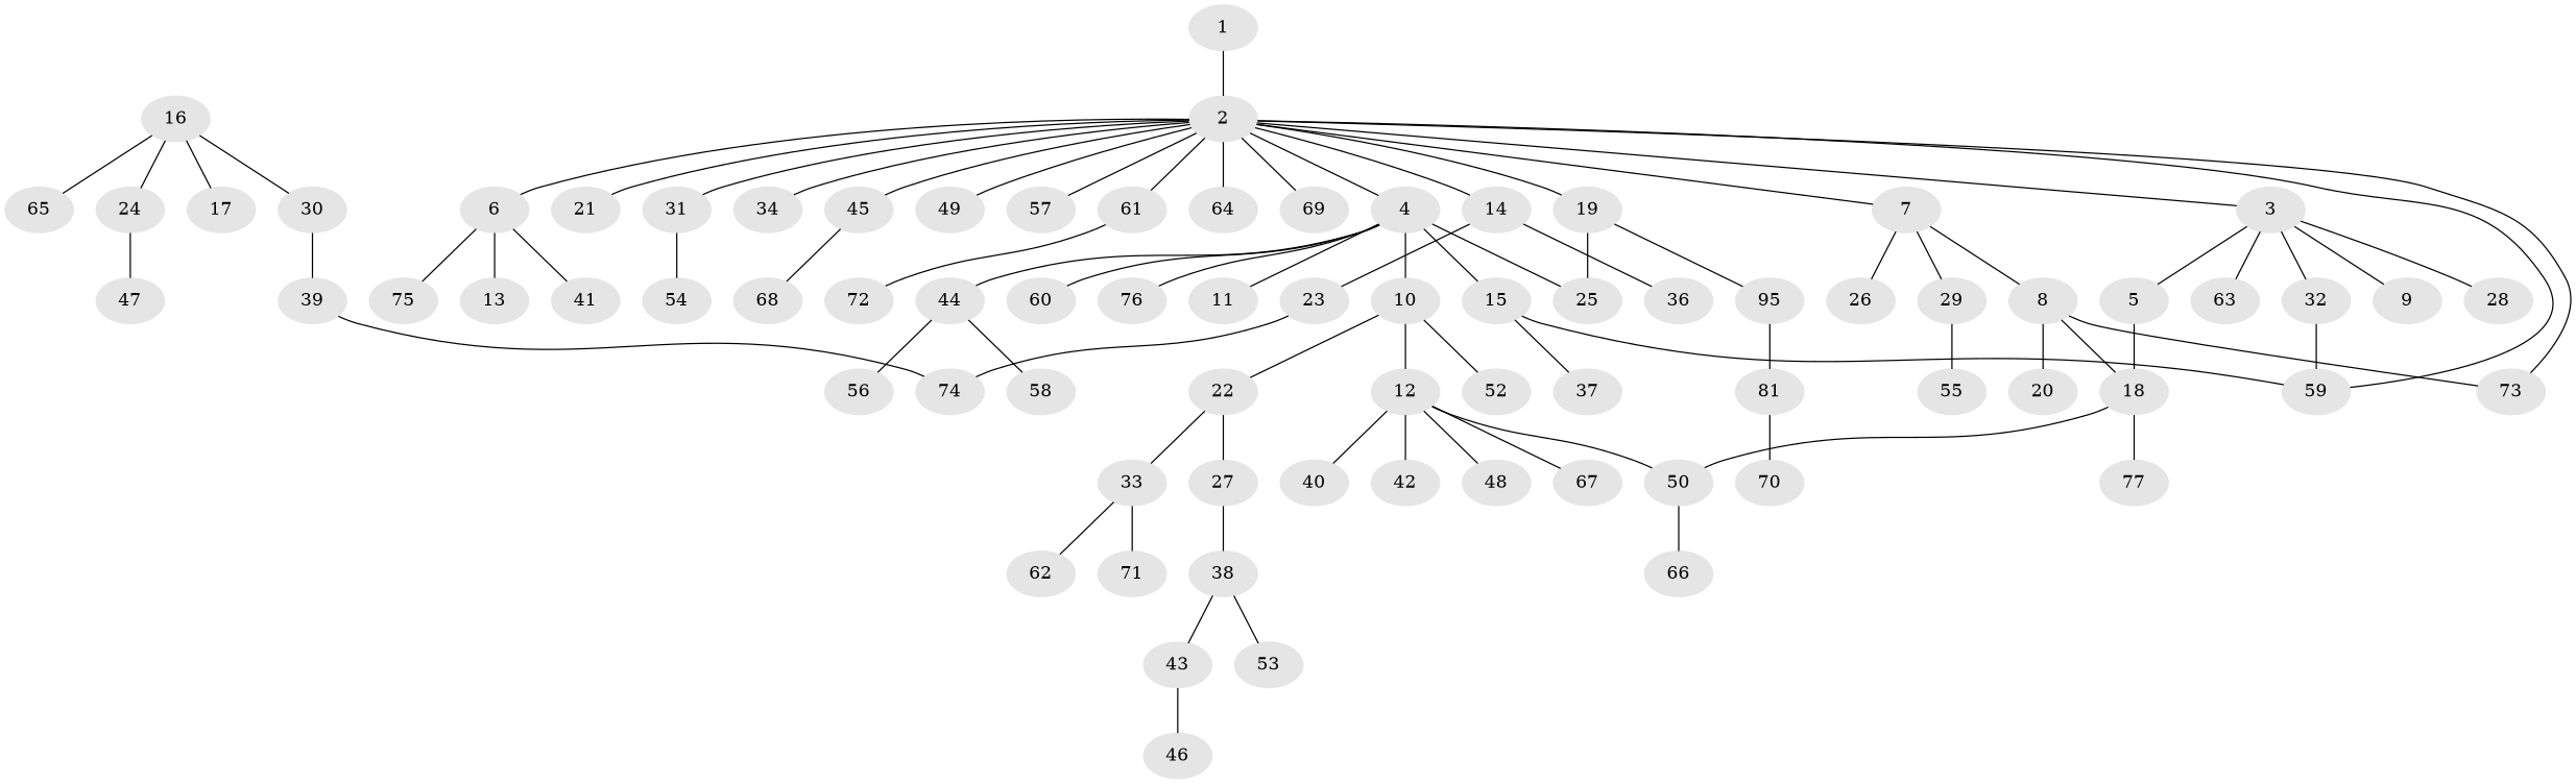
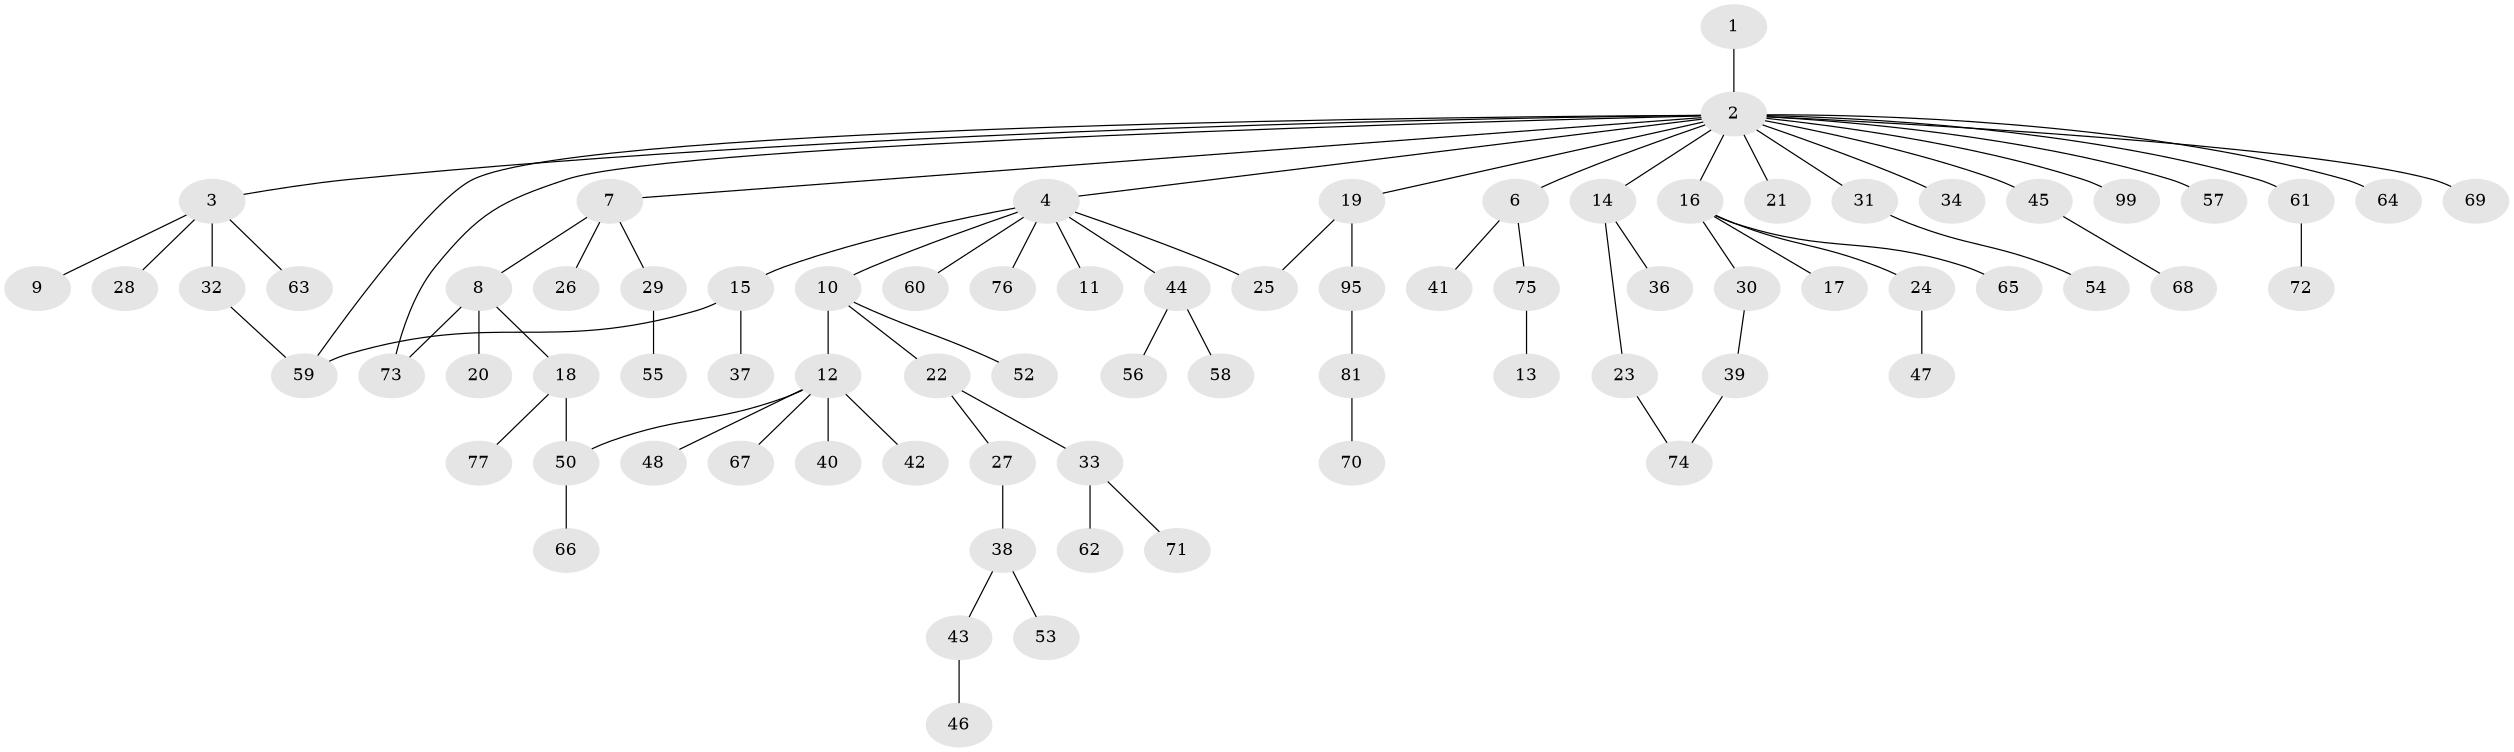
  graph {
    node [color=gray90 style=filled]
    1
    2
    3
    4
    6
    7
    14
    16
    19
    21
    31
    34
    45
-   49
+   49 [label=99]
    57
    59
    61
    64
    69
    73
-   5
    9
    28
    32
    63
    10
    11
    15
    25
    44
    60
    76
    13
    41
    75
    8
    26
    29
    23
    36
    17
    24
    30
    65
    n45 [label=95]
    54
    68
    72
    18
    12
    22
    52
    37
    56
    58
    50
    77
    20
    55
    40
    42
    48
    67
    27
    33
    66
    74
    47
    39
    n70 [label=81]
    38
    62
    71
    43
    53
    70
    46
    1 -- 2
    2 -- 3
    2 -- 4
    2 -- 6
    2 -- 7
    2 -- 14
+   2 -- 16
    2 -- 19
    2 -- 21
    2 -- 31
    2 -- 34
    2 -- 45
    2 -- 49
    2 -- 57
    2 -- 59
    2 -- 61
    2 -- 64
    2 -- 69
    2 -- 73
-   3 -- 5
    3 -- 9
    3 -- 28
    3 -- 32
    3 -- 63
    4 -- 10
    4 -- 11
    4 -- 15
    4 -- 25
    4 -- 44
    4 -- 60
    4 -- 76
-   6 -- 13
+   75 -- 13
    6 -- 41
    6 -- 75
    7 -- 8
    7 -- 26
    7 -- 29
    14 -- 23
    14 -- 36
    16 -- 17
    16 -- 24
    16 -- 30
    16 -- 65
    19 -- 25
    19 -- n45
    31 -- 54
    45 -- 68
    61 -- 72
-   5 -- 18
    32 -- 59
    10 -- 12
    10 -- 22
    10 -- 52
    15 -- 59
    15 -- 37
    44 -- 56
    44 -- 58
    8 -- 73
    8 -- 18
    8 -- 20
    29 -- 55
    23 -- 74
    24 -- 47
    30 -- 39
    n45 -- n70
    18 -- 50
    18 -- 77
    12 -- 50
    12 -- 40
    12 -- 42
    12 -- 48
    12 -- 67
    22 -- 27
    22 -- 33
    50 -- 66
    27 -- 38
    33 -- 62
    33 -- 71
    39 -- 74
    n70 -- 70
    38 -- 43
    38 -- 53
    43 -- 46
  }
